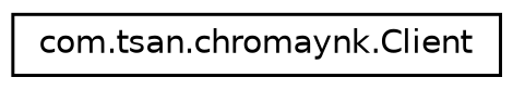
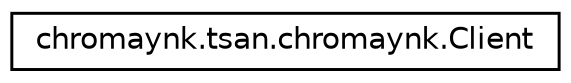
  digraph {
    rankdir=LR
-   n1 [color=black fillcolor=white fontname=Helvetica fontsize=10 height=0.2 label="com.tsan.chromaynk.Client" shape=record style=filled width=0.4]
+   n1 [color=black fillcolor=white fontname=Helvetica fontsize=10 height=0.2 label="chromaynk.tsan.chromaynk.Client" shape=record style=filled width=0.4]
  }
